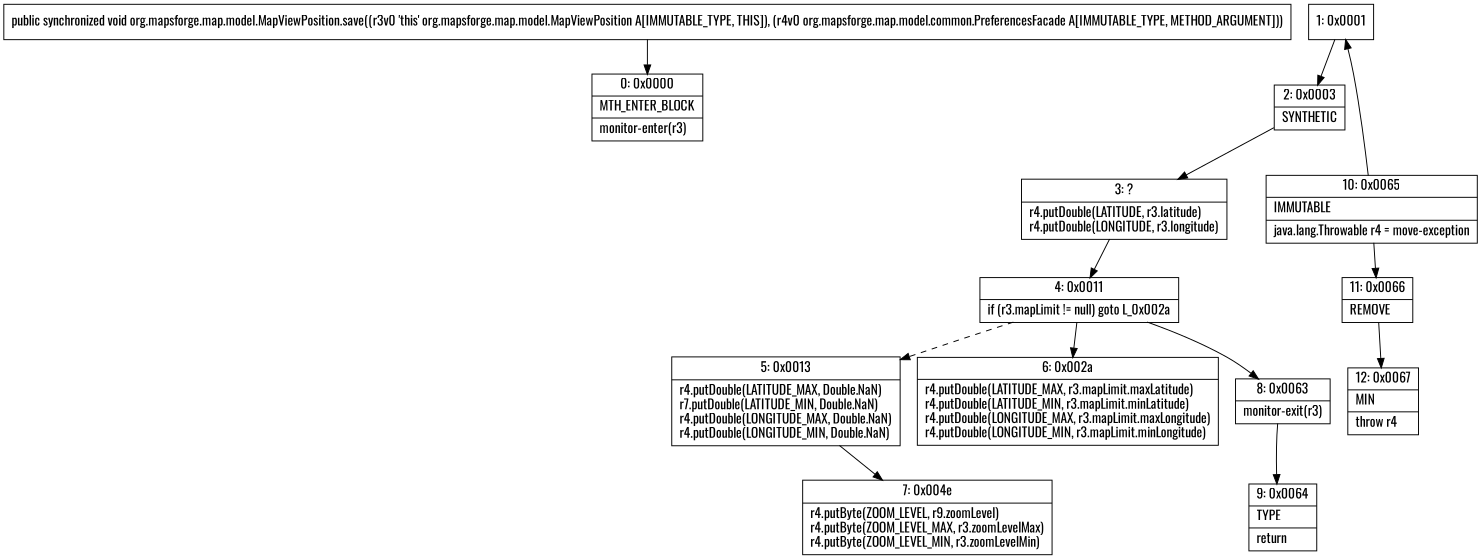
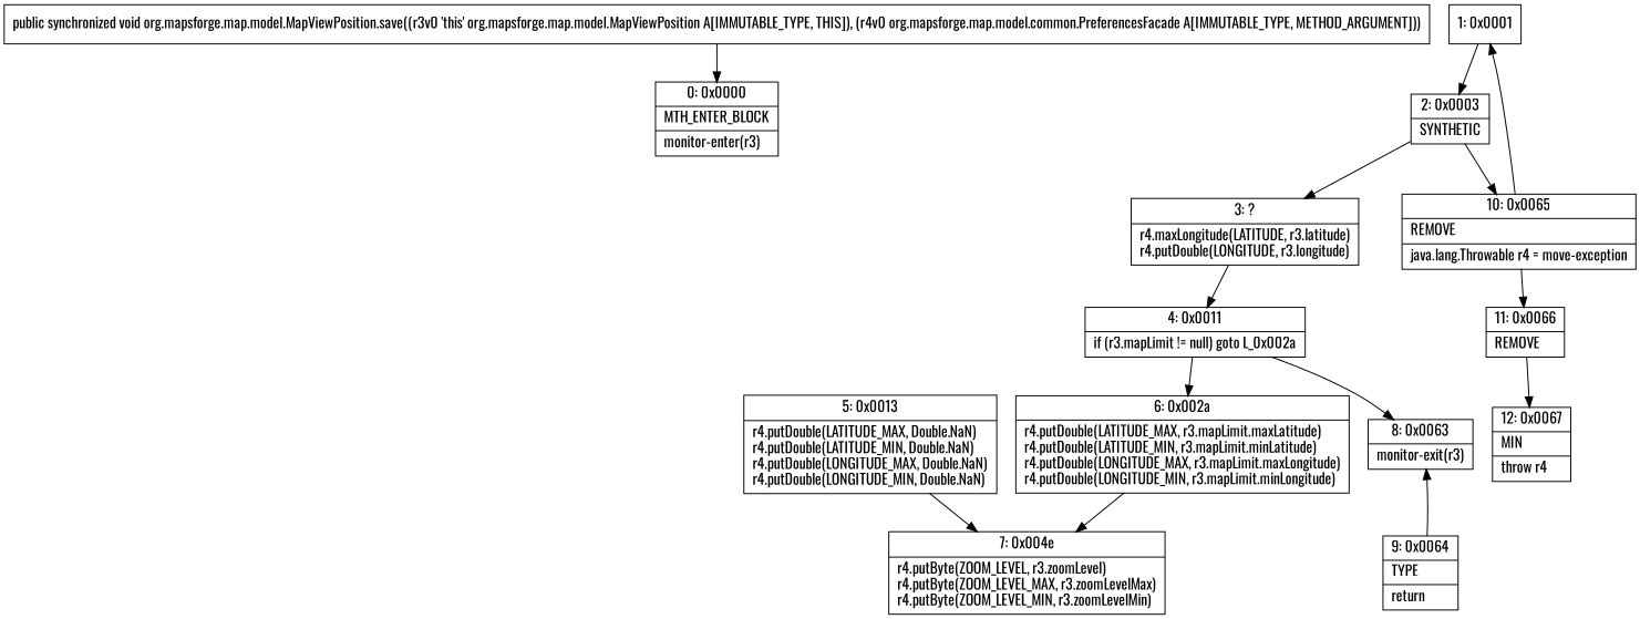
  digraph {
    fontname=Oswald
    node [fontname=Oswald shape=record]
    edge [fontname=Oswald]
    n1 [label="{0\:\ 0x0000|MTH_ENTER_BLOCK\l|monitor\-enter(r3)\l}"]
    n2 [label="{1\:\ 0x0001}"]
    n3 [label="{2\:\ 0x0003|SYNTHETIC\l}"]
-   n4 [label="{3\:\ ?|r4.putDouble(LATITUDE, r3.latitude)\lr4.putDouble(LONGITUDE, r3.longitude)\l}"]
-   n5 [label="{10\:\ 0x0065|IMMUTABLE\l|java.lang.Throwable r4 = move\-exception\l}"]
+   n4 [label="{3\:\ ?|r4.maxLongitude(LATITUDE, r3.latitude)\lr4.putDouble(LONGITUDE, r3.longitude)\l}"]
+   n5 [label="{10\:\ 0x0065|REMOVE\l|java.lang.Throwable r4 = move\-exception\l}"]
    n6 [label="{4\:\ 0x0011|if (r3.mapLimit != null) goto L_0x002a\l}"]
    n7 [label="{11\:\ 0x0066|REMOVE\l}"]
-   n8 [label="{5\:\ 0x0013|r4.putDouble(LATITUDE_MAX, Double.NaN)\lr7.putDouble(LATITUDE_MIN, Double.NaN)\lr4.putDouble(LONGITUDE_MAX, Double.NaN)\lr4.putDouble(LONGITUDE_MIN, Double.NaN)\l}"]
+   n8 [label="{5\:\ 0x0013|r4.putDouble(LATITUDE_MAX, Double.NaN)\lr4.putDouble(LATITUDE_MIN, Double.NaN)\lr4.putDouble(LONGITUDE_MAX, Double.NaN)\lr4.putDouble(LONGITUDE_MIN, Double.NaN)\l}"]
    n9 [label="{6\:\ 0x002a|r4.putDouble(LATITUDE_MAX, r3.mapLimit.maxLatitude)\lr4.putDouble(LATITUDE_MIN, r3.mapLimit.minLatitude)\lr4.putDouble(LONGITUDE_MAX, r3.mapLimit.maxLongitude)\lr4.putDouble(LONGITUDE_MIN, r3.mapLimit.minLongitude)\l}"]
    n10 [label="{8\:\ 0x0063|monitor\-exit(r3)\l}"]
-   n11 [label="{7\:\ 0x004e|r4.putByte(ZOOM_LEVEL, r9.zoomLevel)\lr4.putByte(ZOOM_LEVEL_MAX, r3.zoomLevelMax)\lr4.putByte(ZOOM_LEVEL_MIN, r3.zoomLevelMin)\l}"]
+   n11 [label="{7\:\ 0x004e|r4.putByte(ZOOM_LEVEL, r3.zoomLevel)\lr4.putByte(ZOOM_LEVEL_MAX, r3.zoomLevelMax)\lr4.putByte(ZOOM_LEVEL_MIN, r3.zoomLevelMin)\l}"]
    n12 [label="{9\:\ 0x0064|TYPE\l|return\l}"]
    n13 [label="{12\:\ 0x0067|MIN\l|throw r4\l}"]
    n14 [label="{public synchronized void org.mapsforge.map.model.MapViewPosition.save((r3v0 'this' org.mapsforge.map.model.MapViewPosition A[IMMUTABLE_TYPE, THIS]), (r4v0 org.mapsforge.map.model.common.PreferencesFacade A[IMMUTABLE_TYPE, METHOD_ARGUMENT])) }"]
    n2 -> n3
    n3 -> n4
+   n3 -> n5
    n4 -> n6
    n5 -> n2
    n5 -> n7
-   n6 -> n8 [style=dashed]
    n6 -> n9
    n6 -> n10
    n7 -> n13
    n8 -> n11
-   n10 -> n12
+   n9 -> n11
+   n12 -> n10
    n14 -> n1
  }
